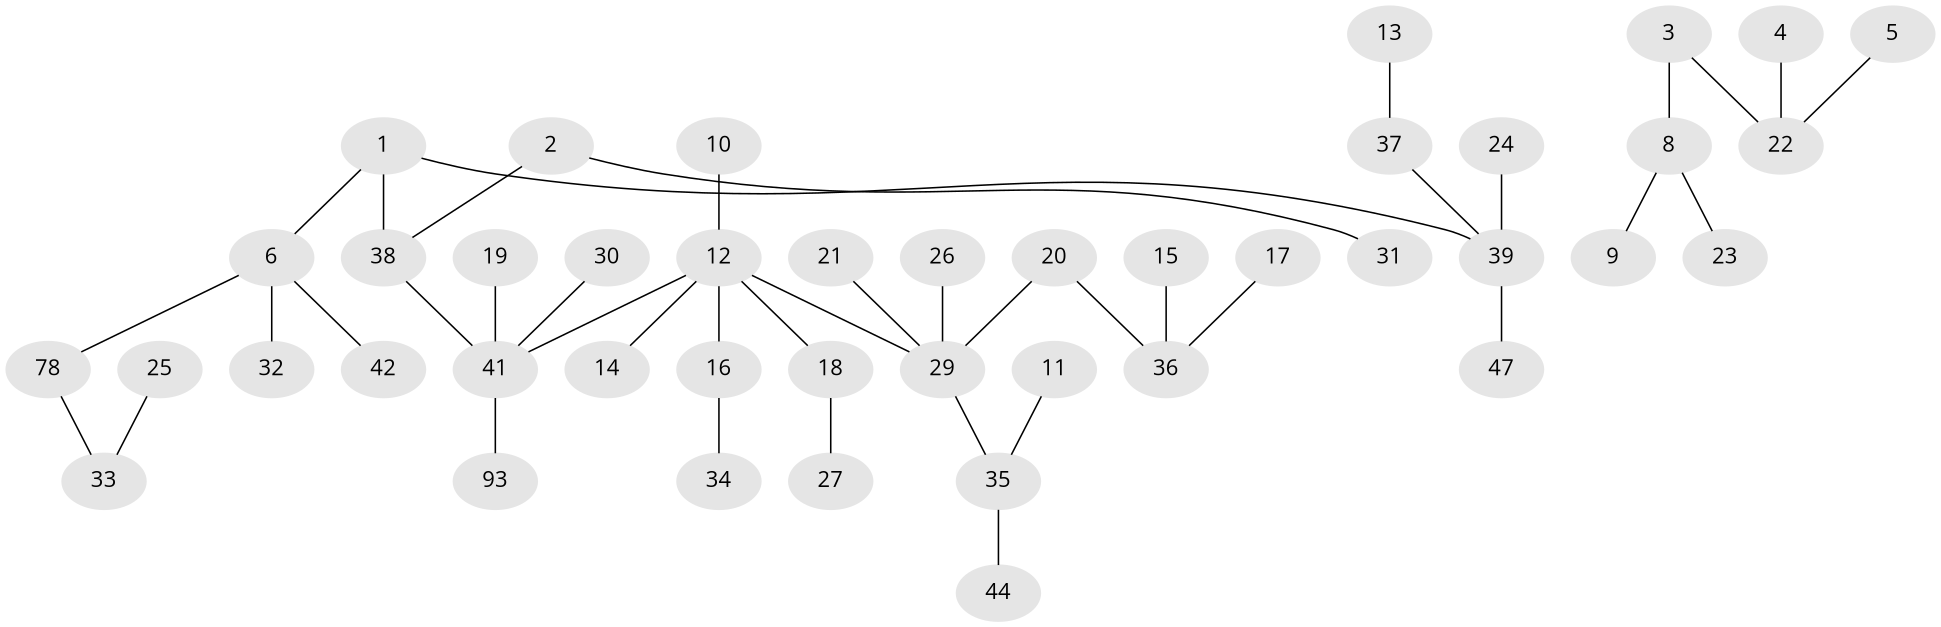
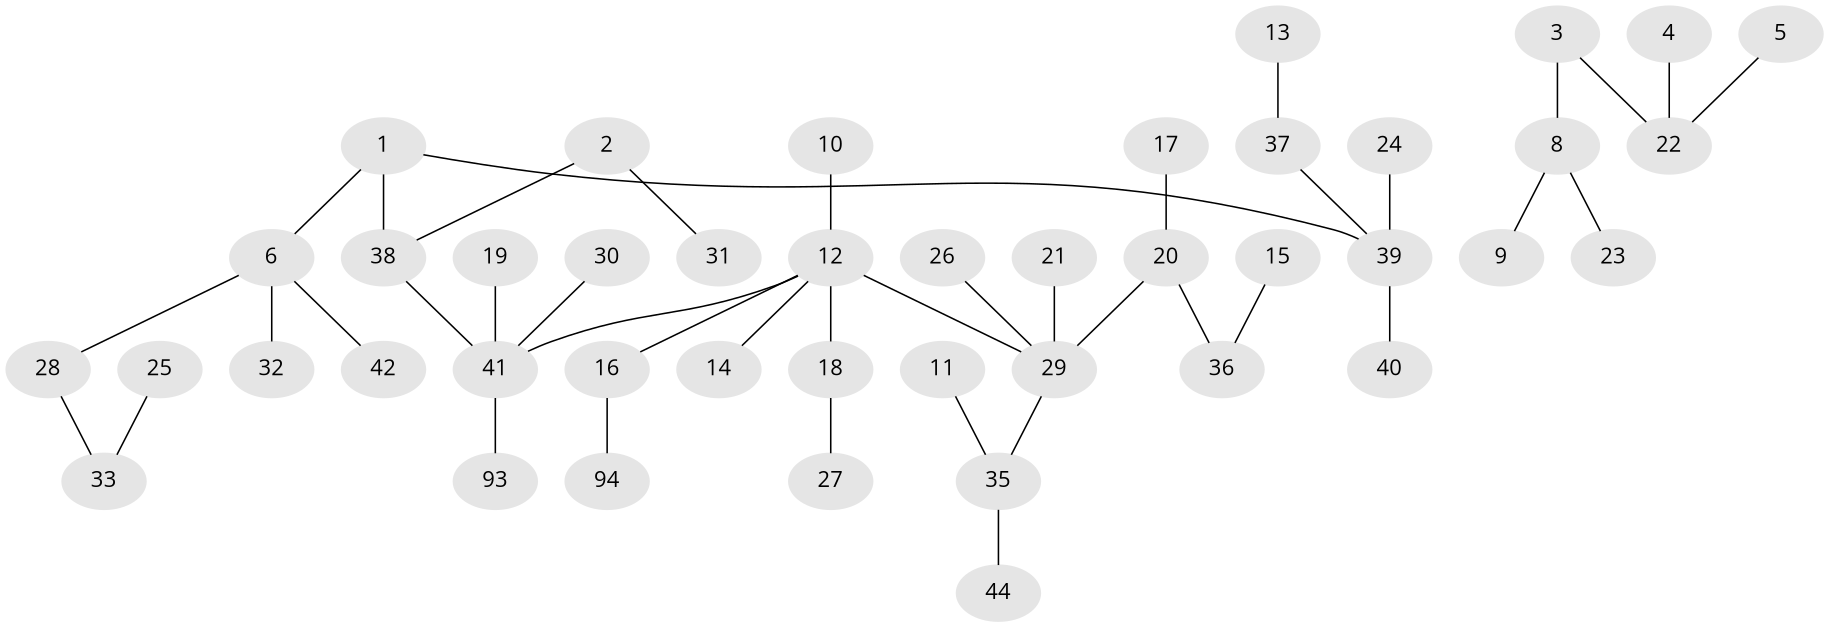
  graph {
    fontname="Open Sans"
    node [color=gray90 fontname="Open Sans" style=filled]
    edge [fontname="Open Sans" weight=1.0]
    1
    6
    38
    39
    3
    8
    22
-   28 [label=78]
+   28
    32
    42
    41
-   40 [label=47]
+   40
    2
    31
    9
    23
    4
    5
    33
    35
    44
    10
    12
    14
    16
    18
    29
    11
-   34
+   34 [label=94]
    27
    n31 [label=93]
    13
    37
    15
    36
    17
    20
    19
    21
    24
    25
    26
    30
    1 -- 6
    1 -- 38
    1 -- 39
    6 -- 28
    6 -- 32
    6 -- 42
    38 -- 41
    39 -- 40
    3 -- 8
    3 -- 22
    8 -- 9
    8 -- 23
    28 -- 33
    41 -- n31
    2 -- 38
    2 -- 31
    4 -- 22
    5 -- 22
    35 -- 44
    10 -- 12
    12 -- 41
    12 -- 14
    12 -- 16
    12 -- 18
    12 -- 29
    16 -- 34
    18 -- 27
    29 -- 35
    11 -- 35
    13 -- 37
    37 -- 39
    15 -- 36
-   17 -- 36
+   17 -- 20
    20 -- 29
    20 -- 36
    19 -- 41
    21 -- 29
    24 -- 39
    25 -- 33
    26 -- 29
    30 -- 41
  }
